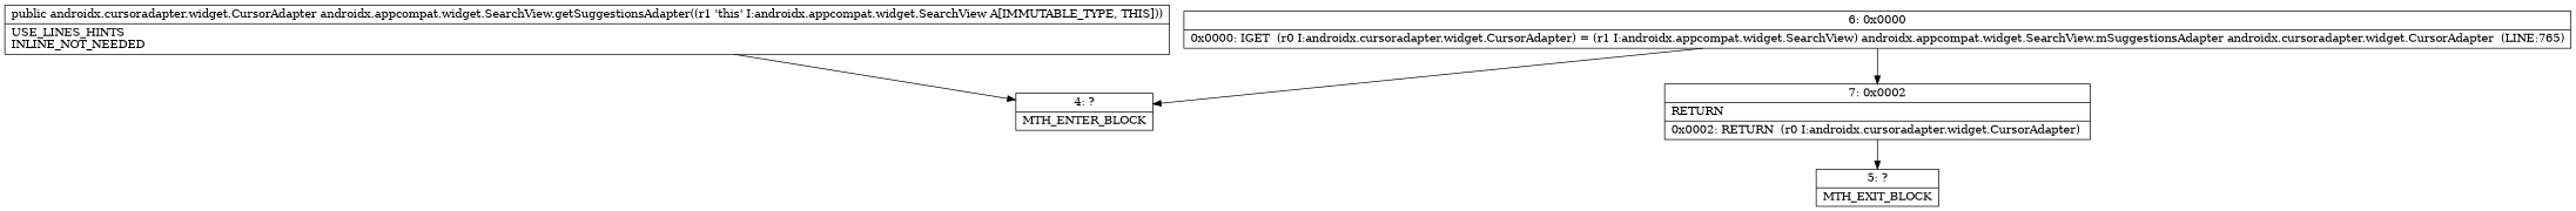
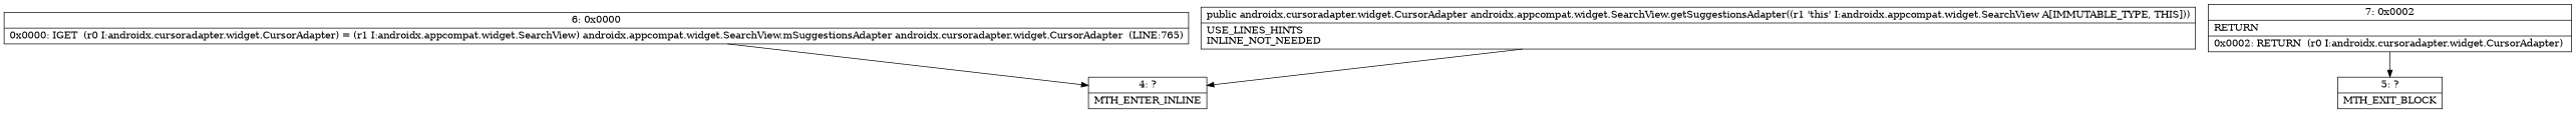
  digraph {
    node [shape=record]
-   n1 [label="{4\:\ ?|MTH_ENTER_BLOCK\l}"]
+   n1 [label="{4\:\ ?|MTH_ENTER_INLINE\l}"]
    n2 [label="{6\:\ 0x0000|0x0000: IGET  (r0 I:androidx.cursoradapter.widget.CursorAdapter) = (r1 I:androidx.appcompat.widget.SearchView) androidx.appcompat.widget.SearchView.mSuggestionsAdapter androidx.cursoradapter.widget.CursorAdapter  (LINE:765)\l}"]
    n3 [label="{7\:\ 0x0002|RETURN\l|0x0002: RETURN  (r0 I:androidx.cursoradapter.widget.CursorAdapter) \l}"]
    n4 [label="{5\:\ ?|MTH_EXIT_BLOCK\l}"]
    n5 [label="{public androidx.cursoradapter.widget.CursorAdapter androidx.appcompat.widget.SearchView.getSuggestionsAdapter((r1 'this' I:androidx.appcompat.widget.SearchView A[IMMUTABLE_TYPE, THIS]))  | USE_LINES_HINTS\lINLINE_NOT_NEEDED\l}"]
    n2 -> n1
-   n2 -> n3
    n3 -> n4
    n5 -> n1
  }
